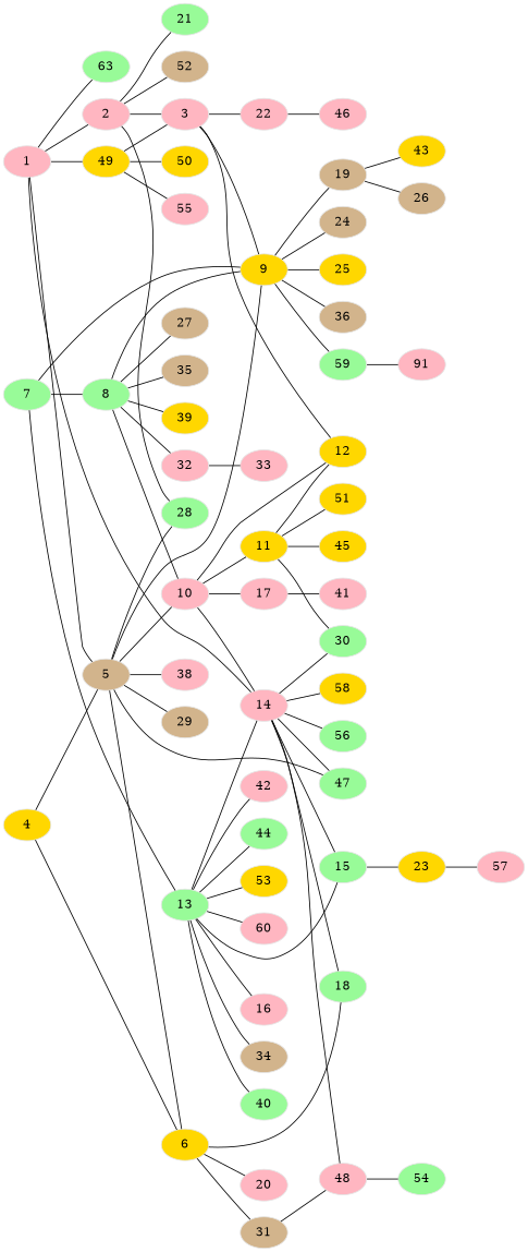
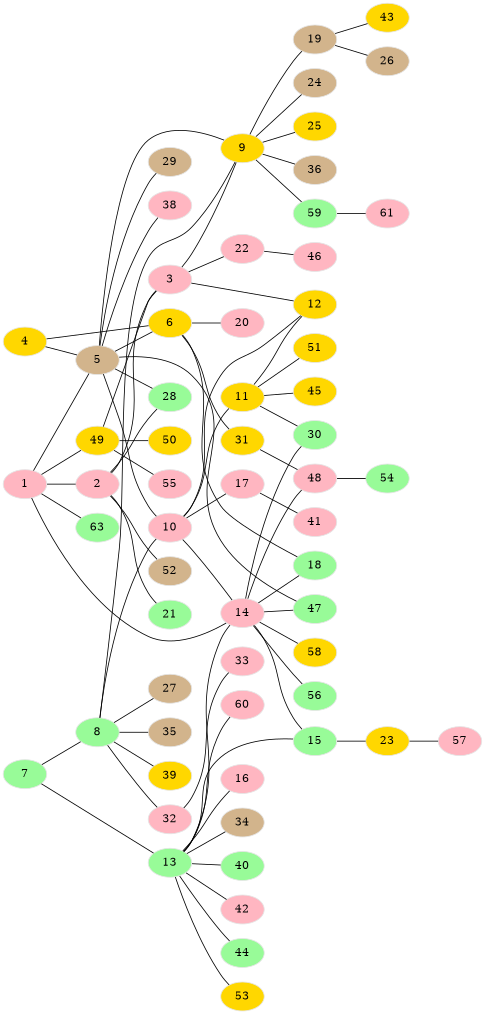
  graph {
    rankdir=LR
    node [color=gray90 fillcolor=lightpink style=filled]
    1
    2
    5 [fillcolor=tan]
    14
    49 [fillcolor=gold]
    63 [fillcolor=palegreen]
    3
    21 [fillcolor=palegreen]
    28 [fillcolor=palegreen]
    52 [fillcolor=tan]
    9 [fillcolor=gold]
    12 [fillcolor=gold]
    22
    6 [fillcolor=gold]
    10
    29 [fillcolor=tan]
    38
    47 [fillcolor=palegreen]
    18 [fillcolor=palegreen]
    30 [fillcolor=palegreen]
    15 [fillcolor=palegreen]
    48
    56 [fillcolor=palegreen]
    58 [fillcolor=gold]
    50 [fillcolor=gold]
    55
    19 [fillcolor=tan]
    24 [fillcolor=tan]
    25 [fillcolor=gold]
    36 [fillcolor=tan]
    59 [fillcolor=palegreen]
    46
    4 [fillcolor=gold]
    20
-   31 [fillcolor=tan]
+   31 [fillcolor=gold]
    11 [fillcolor=gold]
    17
    7 [fillcolor=palegreen]
    8 [fillcolor=palegreen]
    13 [fillcolor=palegreen]
    27 [fillcolor=tan]
    32
    35 [fillcolor=tan]
    39 [fillcolor=gold]
    16
    34 [fillcolor=tan]
    40 [fillcolor=palegreen]
    42
    44 [fillcolor=palegreen]
    53 [fillcolor=gold]
    60
    33
    26 [fillcolor=tan]
    43 [fillcolor=gold]
-   61 [label=91]
+   61
    45 [fillcolor=gold]
    51 [fillcolor=gold]
    41
    23 [fillcolor=gold]
    54 [fillcolor=palegreen]
    57
    1 -- 2
    1 -- 5
    1 -- 14
    1 -- 49
    1 -- 63
    2 -- 3
    2 -- 21
    2 -- 28
    2 -- 52
    5 -- 28
    5 -- 9
    5 -- 6
    5 -- 10
    5 -- 29
    5 -- 38
    5 -- 47
    14 -- 47
    14 -- 18
    14 -- 30
    14 -- 15
    14 -- 48
    14 -- 56
    14 -- 58
    49 -- 3
    49 -- 50
    49 -- 55
    3 -- 9
    3 -- 12
    3 -- 22
    9 -- 19
    9 -- 24
    9 -- 25
    9 -- 36
    9 -- 59
    22 -- 46
    6 -- 18
    6 -- 20
    6 -- 31
    10 -- 14
    10 -- 12
    10 -- 11
    10 -- 17
    15 -- 23
    48 -- 54
    19 -- 26
    19 -- 43
    59 -- 61
    4 -- 5
    4 -- 6
    31 -- 48
    11 -- 12
    11 -- 30
    11 -- 45
    11 -- 51
    17 -- 41
-   7 -- 9
    7 -- 8
    7 -- 13
    8 -- 9
    8 -- 10
    8 -- 27
    8 -- 32
    8 -- 35
    8 -- 39
    13 -- 14
    13 -- 15
    13 -- 16
    13 -- 34
    13 -- 40
    13 -- 42
    13 -- 44
    13 -- 53
    13 -- 60
    32 -- 33
    23 -- 57
  }
